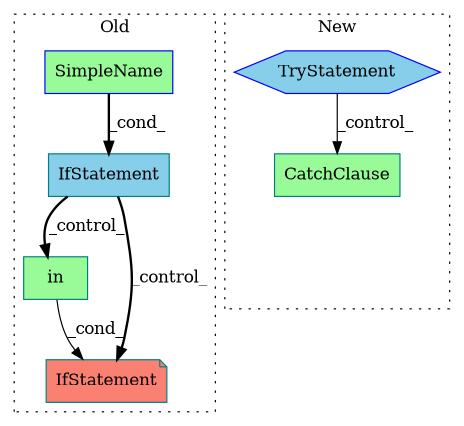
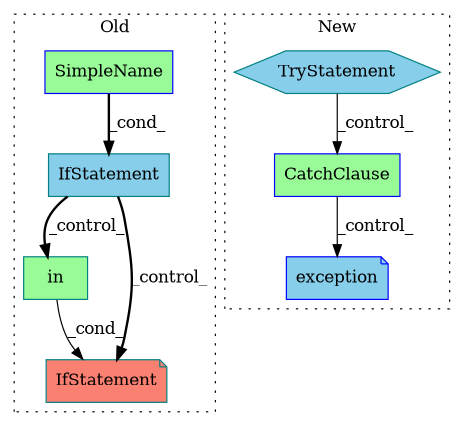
  digraph {
    node [a=25 color=teal fillcolor=palegreen l="8,2" shape=box style=filled]
    edge [style=solid]
    n1 [a=105 l=52 label=in s=6057]
    n2 [fillcolor=skyblue label=IfStatement s="5756,5809"]
    n3 [a=42 color=blue label=SimpleName l=""]
    n4 [fillcolor=salmon label=IfStatement s="6049,6109" shape=note]
-   n6 [a=12 l="11,2" label=CatchClause s="5803,5825"]
-   n7 [a=54 color=blue fillcolor=skyblue l=4 label=TryStatement s=5740 shape=hexagon]
+   n5 [a=32 color=blue fillcolor=skyblue l="10,1" label=exception s="5914,5946" shape=note]
+   n6 [a=12 color=blue l="11,2" label=CatchClause s="5803,5825"]
+   n7 [a=54 fillcolor=skyblue l=4 label=TryStatement s=5740 shape=hexagon]
    subgraph cluster_1 {
      label=Old
      style=dotted
      n1
      n2
      n3
      n4
    }
    subgraph cluster_2 {
      label=New
      style=dotted
+     n5
      n6
      n7
    }
    n1 -> n4 [label=_cond_]
    n2 -> n1 [label=_control_ style=bold]
    n2 -> n4 [label=_control_ style=bold]
    n3 -> n2 [label=_cond_ style=bold]
+   n6 -> n5 [label=_control_]
    n7 -> n6 [label=_control_]
  }
